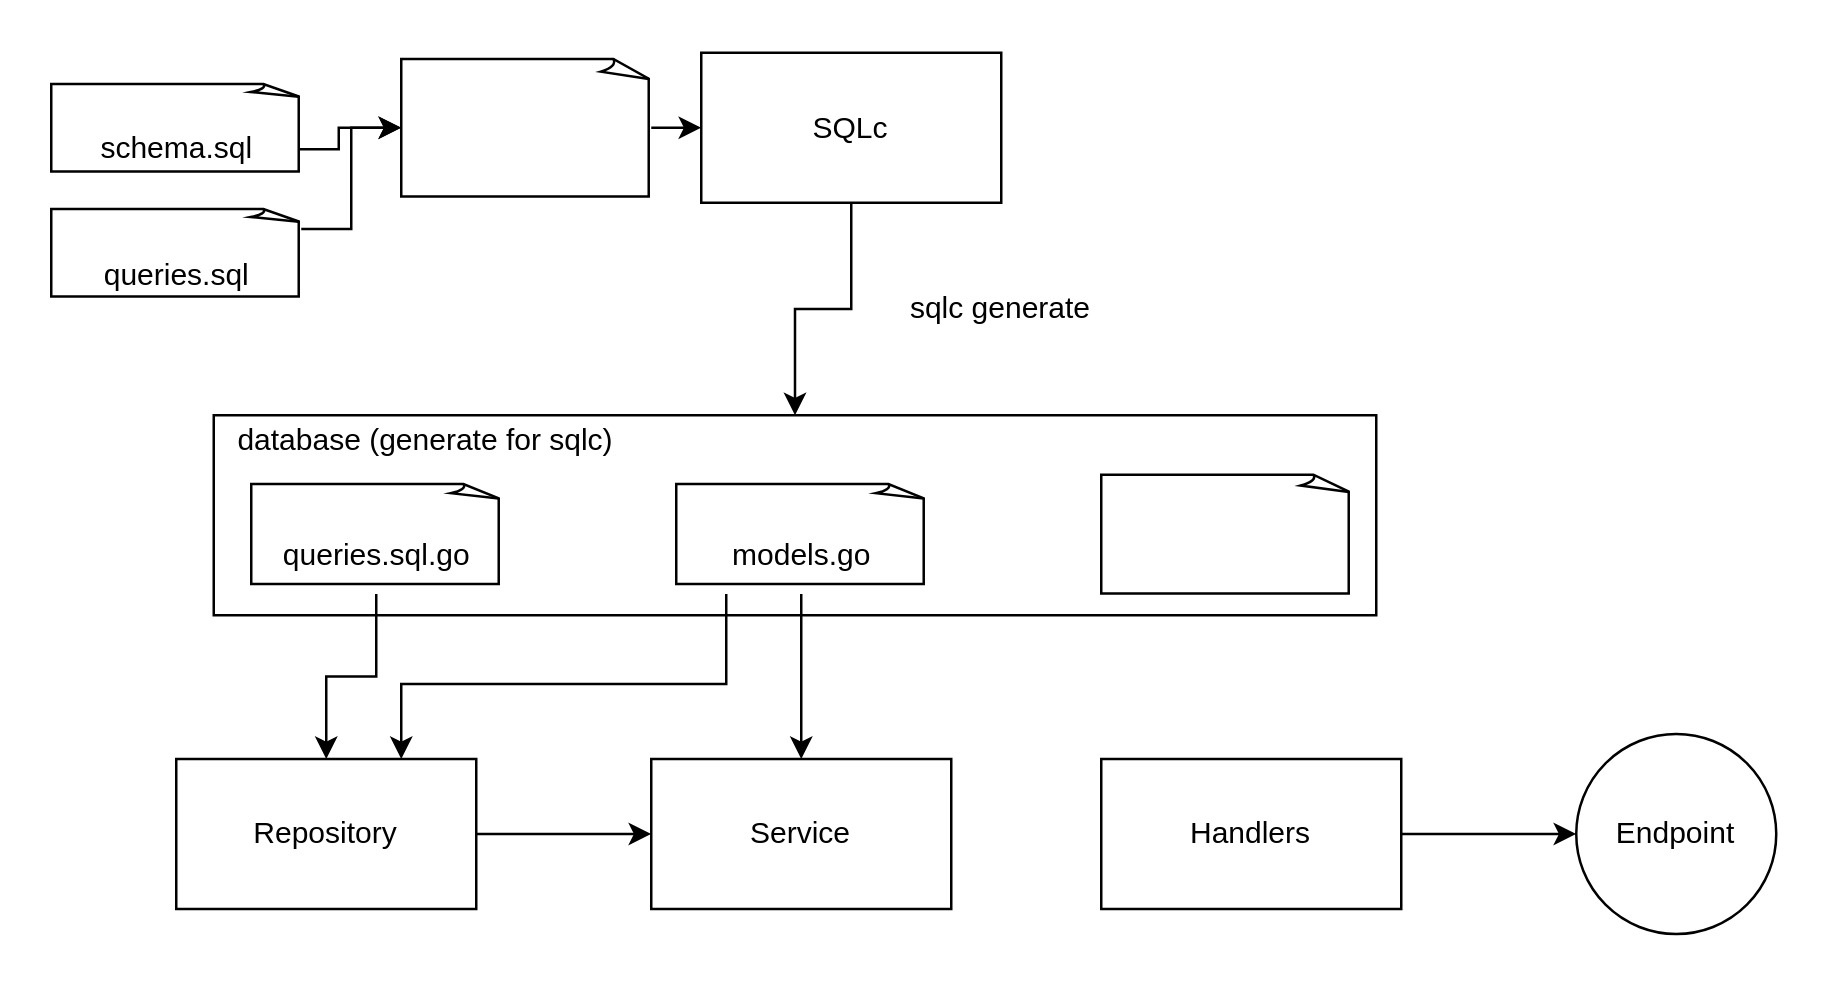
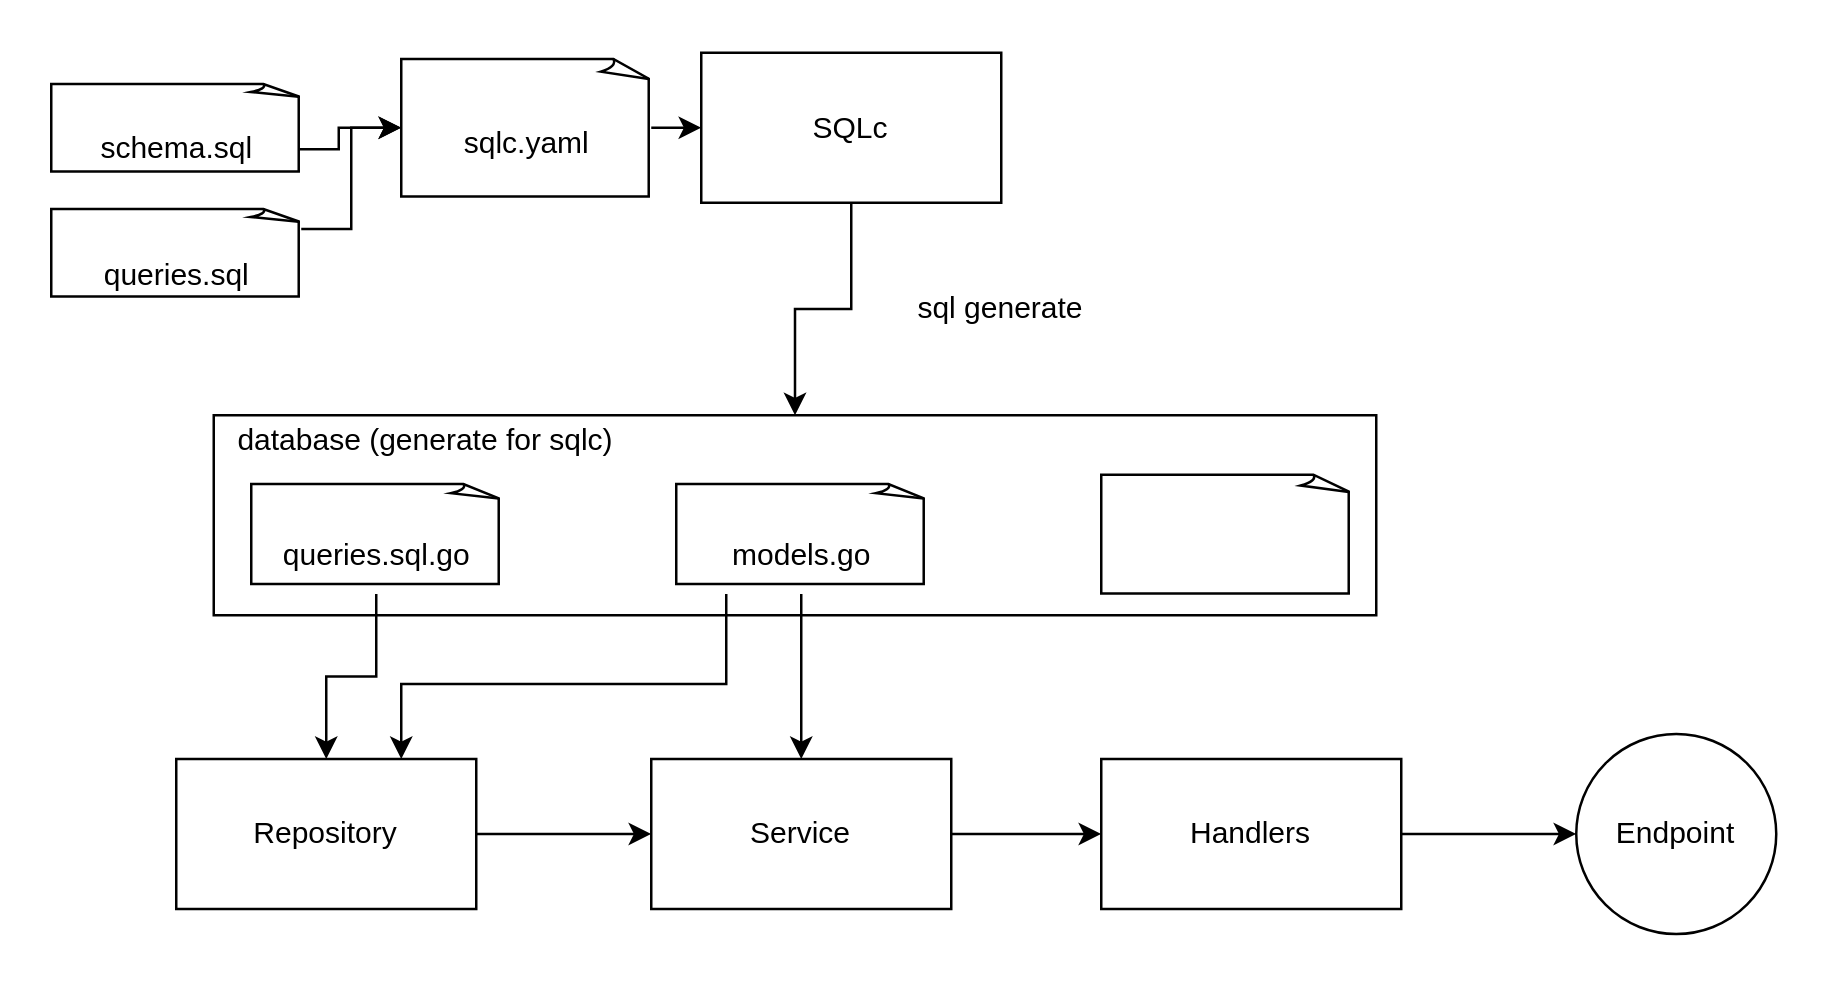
  <mxCell id="0" />
  <mxCell id="1" parent="0" />
  <mxCell id="2" style="edgeStyle=orthogonalEdgeStyle;rounded=0;orthogonalLoop=1;jettySize=auto;html=1;entryX=0.5;entryY=0;entryDx=0;entryDy=0;" edge="1" parent="1" source="3" target="6"><mxGeometry relative="1" as="geometry" /></mxCell>
  <mxCell id="3" value="SQLc" style="rounded=0;whiteSpace=wrap;html=1;" vertex="1" parent="1"><mxGeometry x="280" y="20.5" width="120" height="60" as="geometry" /></mxCell>
  <mxCell id="4" style="edgeStyle=orthogonalEdgeStyle;rounded=0;orthogonalLoop=1;jettySize=auto;html=1;entryX=0;entryY=0.5;entryDx=0;entryDy=0;entryPerimeter=0;" edge="1" parent="1" source="15" target="17"><mxGeometry relative="1" as="geometry" /></mxCell>
  <mxCell id="5" style="edgeStyle=orthogonalEdgeStyle;rounded=0;orthogonalLoop=1;jettySize=auto;html=1;entryX=0;entryY=0.5;entryDx=0;entryDy=0;entryPerimeter=0;" edge="1" parent="1" source="8" target="17"><mxGeometry relative="1" as="geometry"><Array as="points"><mxPoint x="140" y="91" /><mxPoint x="140" y="51" /></Array></mxGeometry></mxCell>
  <mxCell id="6" value="" style="rounded=0;whiteSpace=wrap;html=1;" vertex="1" parent="1"><mxGeometry x="85" y="165.5" width="465" height="80" as="geometry" /></mxCell>
  <mxCell id="7" value="" style="group" vertex="1" connectable="0" parent="1"><mxGeometry x="20" width="100" height="35" as="geometry" y="83" /></mxCell>
  <mxCell id="8" value="" style="whiteSpace=wrap;html=1;shape=mxgraph.basic.document" vertex="1" parent="7"><mxGeometry width="100" height="35.0" as="geometry" /></mxCell>
  <mxCell id="9" value="queries.sql" style="text;html=1;align=center;verticalAlign=middle;resizable=0;points=[];autosize=1;strokeColor=none;fillColor=none;" vertex="1" parent="7"><mxGeometry x="10" y="12.25" width="80" height="30" as="geometry" /></mxCell>
  <mxCell id="10" value="" style="group" vertex="1" connectable="0" parent="1"><mxGeometry x="270" y="193" width="100" height="40" as="geometry" /></mxCell>
  <mxCell id="11" value="" style="whiteSpace=wrap;html=1;shape=mxgraph.basic.document" vertex="1" parent="10"><mxGeometry width="100" height="40" as="geometry" /></mxCell>
  <mxCell id="12" value="models.go" style="text;html=1;align=center;verticalAlign=middle;resizable=0;points=[];autosize=1;strokeColor=none;fillColor=none;" vertex="1" parent="10"><mxGeometry x="10" y="14" width="80" height="30" as="geometry" /></mxCell>
  <mxCell id="13" value="" style="group" vertex="1" connectable="0" parent="1"><mxGeometry x="20" y="33" width="100" height="35" as="geometry" /></mxCell>
  <mxCell id="14" value="" style="whiteSpace=wrap;html=1;shape=mxgraph.basic.document" vertex="1" parent="13"><mxGeometry width="100" height="35" as="geometry" /></mxCell>
  <mxCell id="15" value="schema.sql" style="text;html=1;align=center;verticalAlign=middle;resizable=0;points=[];autosize=1;strokeColor=none;fillColor=none;" vertex="1" parent="13"><mxGeometry x="10" y="11.053" width="80" height="30" as="geometry" /></mxCell>
  <mxCell id="16" value="" style="group" vertex="1" connectable="0" parent="1"><mxGeometry x="160" y="23" width="100" height="55" as="geometry" /></mxCell>
  <mxCell id="17" value="" style="whiteSpace=wrap;html=1;shape=mxgraph.basic.document" vertex="1" parent="16"><mxGeometry width="100" height="55.0" as="geometry" /></mxCell>
+ <mxCell id="18" value="sqlc.yaml" style="text;html=1;align=center;verticalAlign=middle;resizable=0;points=[];autosize=1;strokeColor=none;fillColor=none;" vertex="1" parent="16"><mxGeometry x="15" y="19.25" width="70" height="30" as="geometry" /></mxCell>
  <mxCell id="19" style="edgeStyle=orthogonalEdgeStyle;rounded=0;orthogonalLoop=1;jettySize=auto;html=1;exitX=1;exitY=0.5;exitDx=0;exitDy=0;exitPerimeter=0;entryX=0;entryY=0.5;entryDx=0;entryDy=0;" edge="1" parent="1" source="17" target="3"><mxGeometry relative="1" as="geometry" /></mxCell>
  <mxCell id="20" value="" style="group" vertex="1" connectable="0" parent="1"><mxGeometry x="440" y="189.25" width="100" height="47.5" as="geometry" /></mxCell>
  <mxCell id="21" value="" style="whiteSpace=wrap;html=1;shape=mxgraph.basic.document" vertex="1" parent="20"><mxGeometry width="100" height="47.5" as="geometry" /></mxCell>
  <mxCell id="22" value="" style="group" vertex="1" connectable="0" parent="1"><mxGeometry x="100" y="193" width="100" height="40" as="geometry" /></mxCell>
  <mxCell id="23" value="" style="whiteSpace=wrap;html=1;shape=mxgraph.basic.document" vertex="1" parent="22"><mxGeometry width="100" height="40" as="geometry" /></mxCell>
  <mxCell id="24" value="queries.sql.go" style="text;html=1;align=center;verticalAlign=middle;resizable=0;points=[];autosize=1;strokeColor=none;fillColor=none;" vertex="1" parent="22"><mxGeometry y="14" width="100" height="30" as="geometry" /></mxCell>
- <mxCell id="25" value="sqlc generate" style="text;html=1;strokeColor=none;fillColor=none;align=center;verticalAlign=middle;whiteSpace=wrap;overflow=hidden;" vertex="1" parent="1"><mxGeometry x="360" y="113" width="80" height="20" as="geometry" /></mxCell>
+ <mxCell id="25" value="sql generate" style="text;html=1;strokeColor=none;fillColor=none;align=center;verticalAlign=middle;whiteSpace=wrap;overflow=hidden;" vertex="1" parent="1"><mxGeometry x="360" y="113" width="80" height="20" as="geometry" /></mxCell>
  <mxCell id="26" style="edgeStyle=orthogonalEdgeStyle;rounded=0;orthogonalLoop=1;jettySize=auto;html=1;" edge="1" parent="1" source="27" target="32"><mxGeometry relative="1" as="geometry" /></mxCell>
  <mxCell id="27" value="Handlers" style="rounded=0;whiteSpace=wrap;html=1;" vertex="1" parent="1"><mxGeometry x="440" y="303" width="120" height="60" as="geometry" /></mxCell>
+ <mxCell id="28" style="edgeStyle=orthogonalEdgeStyle;rounded=0;orthogonalLoop=1;jettySize=auto;html=1;entryX=0;entryY=0.5;entryDx=0;entryDy=0;" edge="1" parent="1" source="29" target="27"><mxGeometry relative="1" as="geometry" /></mxCell>
  <mxCell id="29" value="Service" style="rounded=0;whiteSpace=wrap;html=1;" vertex="1" parent="1"><mxGeometry x="260" y="303" width="120" height="60" as="geometry" /></mxCell>
  <mxCell id="30" style="edgeStyle=orthogonalEdgeStyle;rounded=0;orthogonalLoop=1;jettySize=auto;html=1;exitX=1;exitY=0.5;exitDx=0;exitDy=0;" edge="1" parent="1" source="31" target="29"><mxGeometry relative="1" as="geometry" /></mxCell>
  <mxCell id="31" value="Repository" style="rounded=0;whiteSpace=wrap;html=1;" vertex="1" parent="1"><mxGeometry x="70" y="303" width="120" height="60" as="geometry" /></mxCell>
  <mxCell id="32" value="Endpoint" style="ellipse;whiteSpace=wrap;html=1;aspect=fixed;" vertex="1" parent="1"><mxGeometry x="630" y="293" width="80" height="80" as="geometry" /></mxCell>
  <mxCell id="33" style="edgeStyle=orthogonalEdgeStyle;rounded=0;orthogonalLoop=1;jettySize=auto;html=1;entryX=0.5;entryY=0;entryDx=0;entryDy=0;" edge="1" parent="1" source="24" target="31"><mxGeometry relative="1" as="geometry" /></mxCell>
  <mxCell id="34" style="edgeStyle=orthogonalEdgeStyle;rounded=0;orthogonalLoop=1;jettySize=auto;html=1;entryX=0.5;entryY=0;entryDx=0;entryDy=0;" edge="1" parent="1" source="12" target="29"><mxGeometry relative="1" as="geometry" /></mxCell>
  <mxCell id="35" style="edgeStyle=orthogonalEdgeStyle;rounded=0;orthogonalLoop=1;jettySize=auto;html=1;entryX=0.75;entryY=0;entryDx=0;entryDy=0;" edge="1" parent="1" source="12" target="31"><mxGeometry relative="1" as="geometry"><Array as="points"><mxPoint x="290" y="273" /><mxPoint x="160" y="273" /></Array></mxGeometry></mxCell>
  <mxCell id="36" value="database (generate for sqlc)" style="text;html=1;strokeColor=none;fillColor=none;align=center;verticalAlign=middle;whiteSpace=wrap;overflow=hidden;" vertex="1" parent="1"><mxGeometry x="70" y="165.5" width="200" height="20" as="geometry" /></mxCell>
